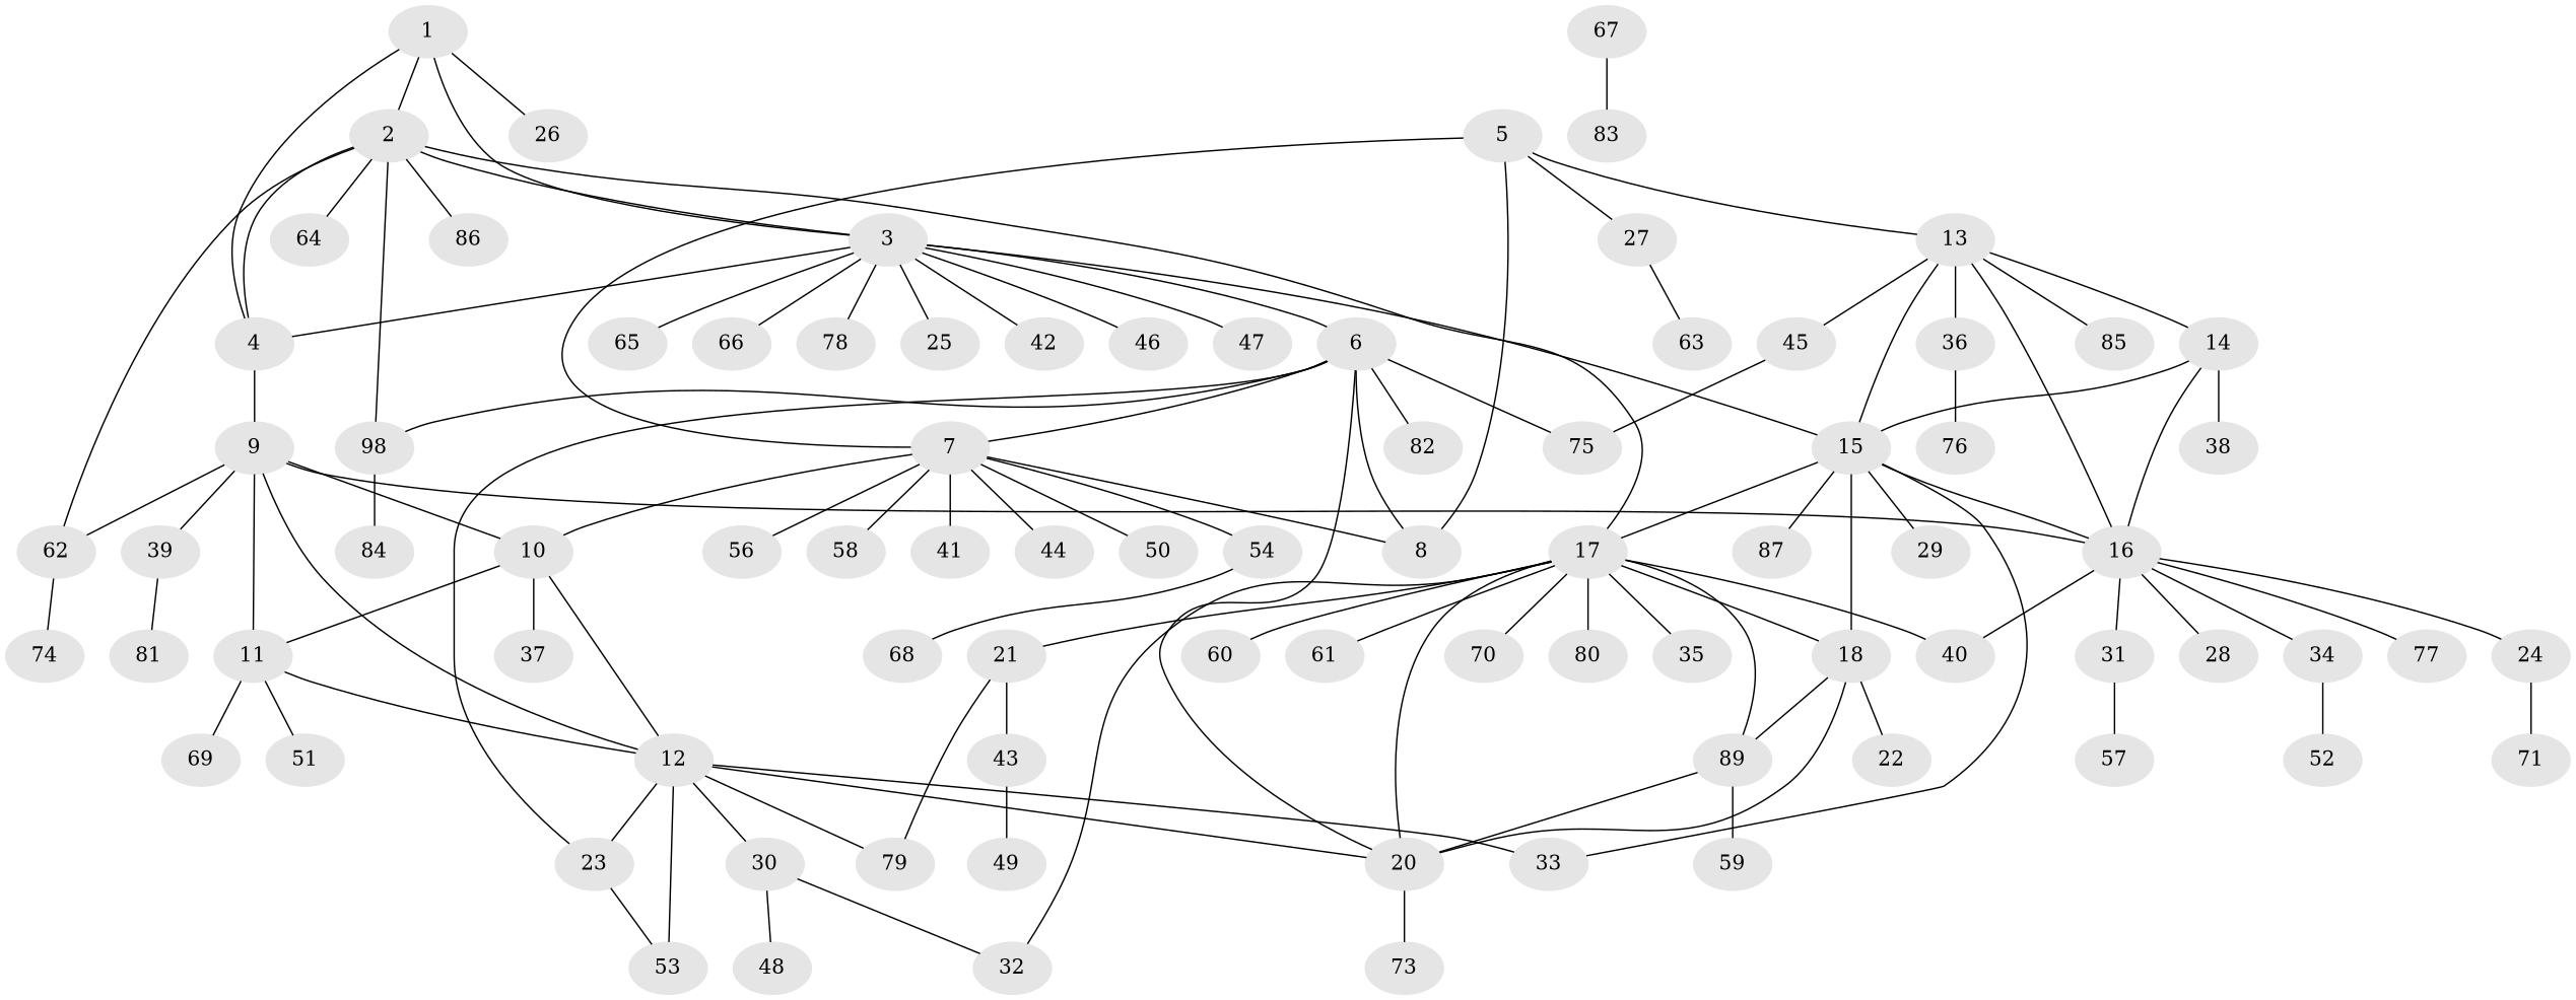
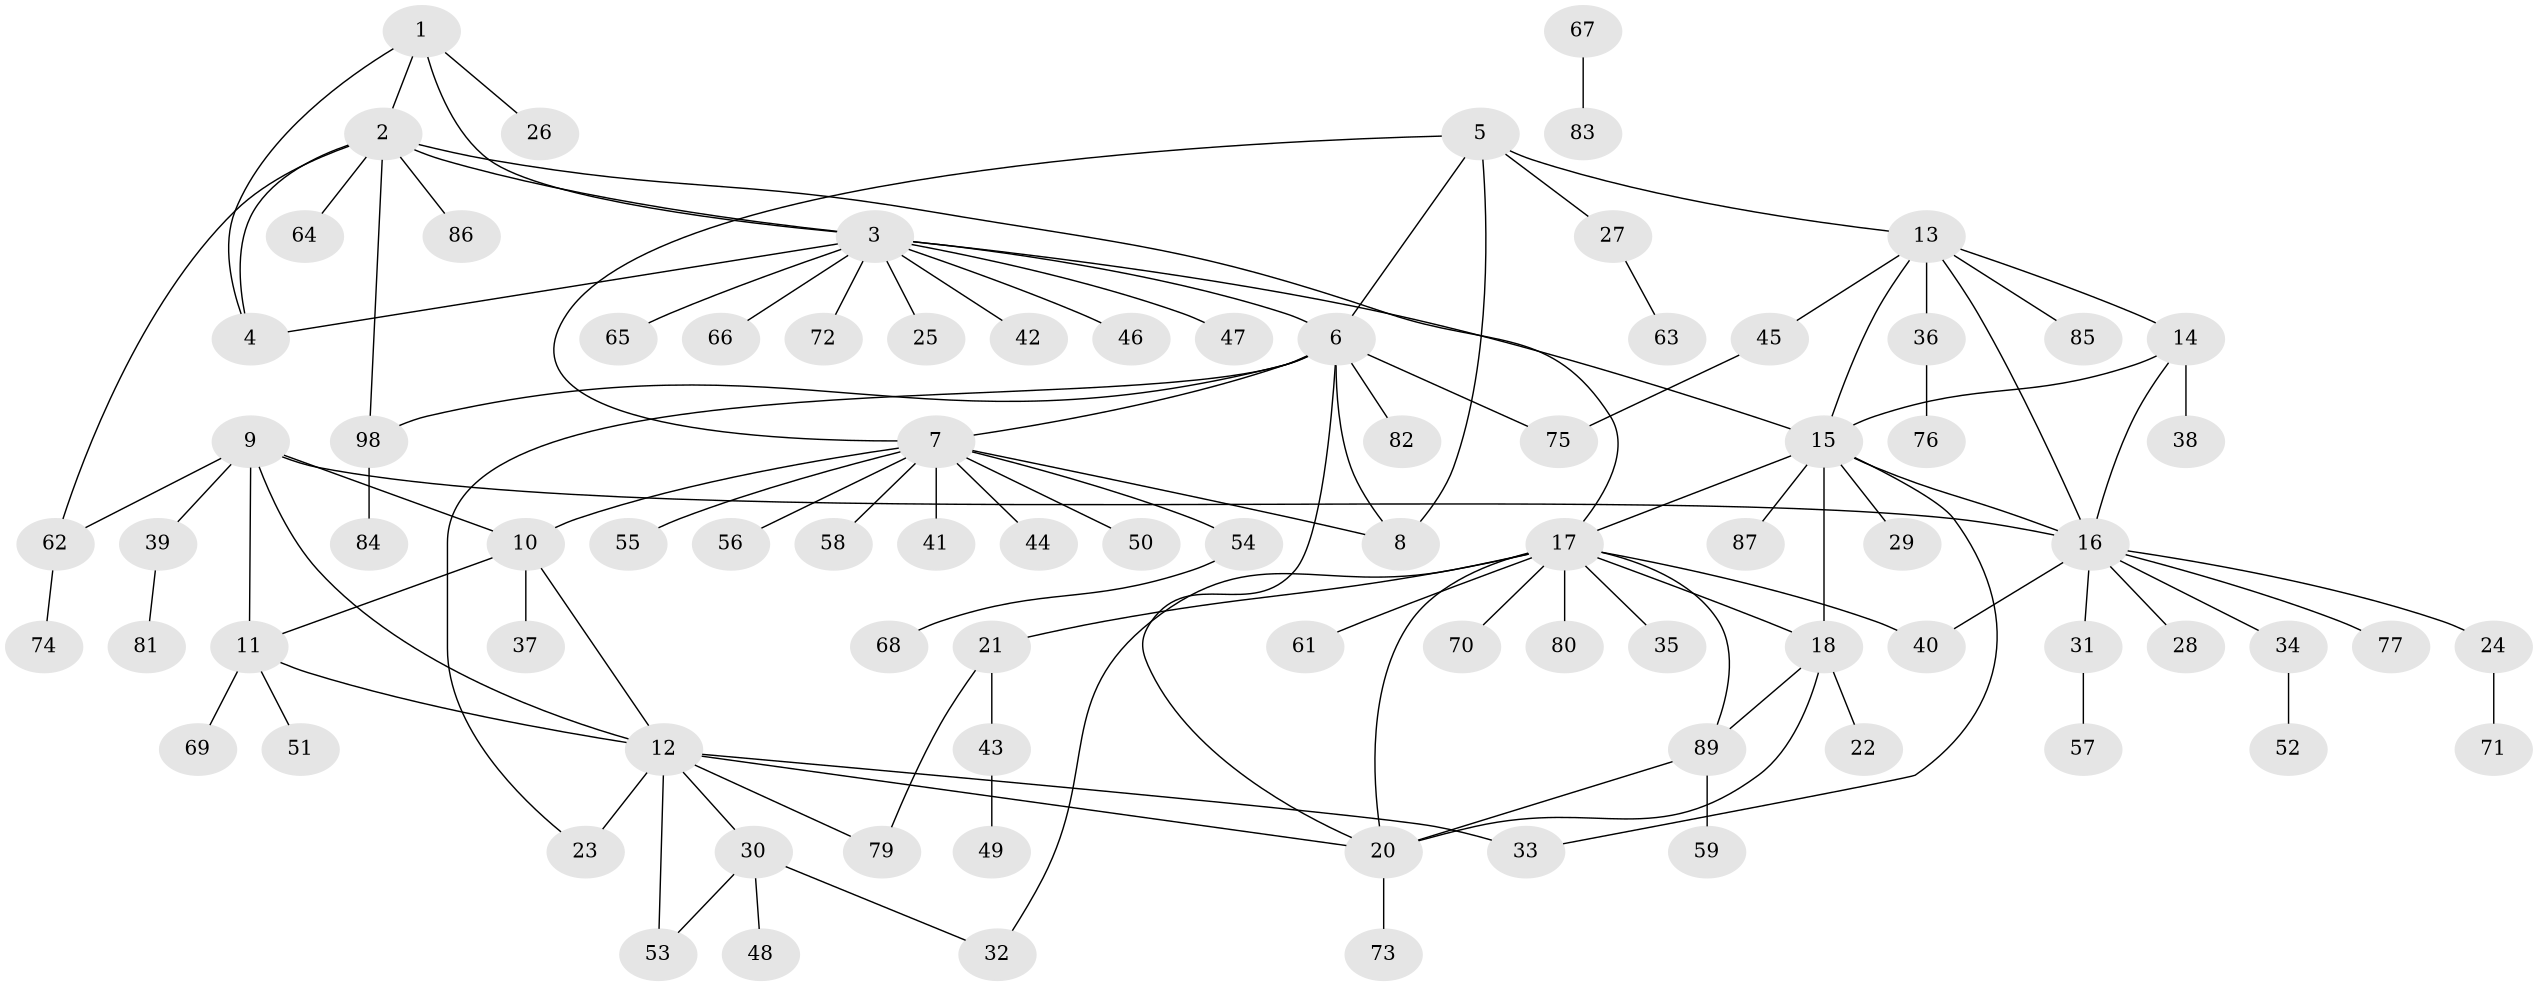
  graph {
    node [color=gray90 style=filled]
    1
    2
    3
    4
    26
    17
    62
    64
    n9 [label=98]
    86
    6
    15
    25
    42
    46
    47
    65
    66
-   72 [label=78]
+   72
    9
    20
    40
    18
    n24 [label=89]
    21
    32
    35
-   60
    61
    70
    80
    74
    84
    7
    8
    23
    75
    82
    16
    33
    29
    87
    10
    11
    12
    39
    5
    13
    27
    41
    44
    50
    54
+   55
    56
    58
    14
    36
    45
    85
    63
    73
    53
    37
    68
    51
    69
    30
    79
    24
    28
    31
    34
    77
    81
    48
    38
    76
    67
    83
    71
    57
    52
    22
    59
    43
    49
    1 -- 2
    1 -- 3
    1 -- 4
    1 -- 26
    2 -- 3
    2 -- 4
    2 -- 17
    2 -- 62
    2 -- 64
    2 -- n9
    2 -- 86
    3 -- 4
    3 -- 6
    3 -- 15
    3 -- 25
    3 -- 42
    3 -- 46
    3 -- 47
    3 -- 65
    3 -- 66
    3 -- 72
-   4 -- 9
    17 -- 20
    17 -- 40
    17 -- 18
    17 -- n24
    17 -- 21
    17 -- 32
    17 -- 35
-   17 -- 60
    17 -- 61
    17 -- 70
    17 -- 80
    62 -- 74
    n9 -- 84
    6 -- n9
    6 -- 20
    6 -- 7
    6 -- 8
    6 -- 23
    6 -- 75
    6 -- 82
    15 -- 17
    15 -- 18
    15 -- 16
    15 -- 33
    15 -- 29
    15 -- 87
    9 -- 62
    9 -- 16
    9 -- 10
    9 -- 11
    9 -- 12
    9 -- 39
    20 -- 73
    18 -- 20
    18 -- n24
    18 -- 22
    n24 -- 20
    n24 -- 59
    21 -- 79
    21 -- 43
    7 -- 8
    7 -- 10
    7 -- 41
    7 -- 44
    7 -- 50
    7 -- 54
+   7 -- 55
    7 -- 56
    7 -- 58
-   23 -- 53
+   30 -- 53
    16 -- 40
    16 -- 24
    16 -- 28
    16 -- 31
    16 -- 34
    16 -- 77
    10 -- 11
    10 -- 12
    10 -- 37
    11 -- 12
    11 -- 51
    11 -- 69
    12 -- 20
    12 -- 23
    12 -- 33
    12 -- 53
    12 -- 30
    12 -- 79
    39 -- 81
+   5 -- 6
    5 -- 7
    5 -- 8
    5 -- 13
    5 -- 27
    13 -- 15
    13 -- 16
    13 -- 14
    13 -- 36
    13 -- 45
    13 -- 85
    27 -- 63
    54 -- 68
    14 -- 15
    14 -- 16
    14 -- 38
    36 -- 76
    45 -- 75
    30 -- 32
    30 -- 48
    24 -- 71
    31 -- 57
    34 -- 52
    67 -- 83
    43 -- 49
  }
